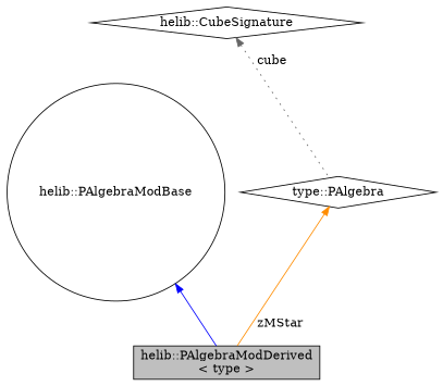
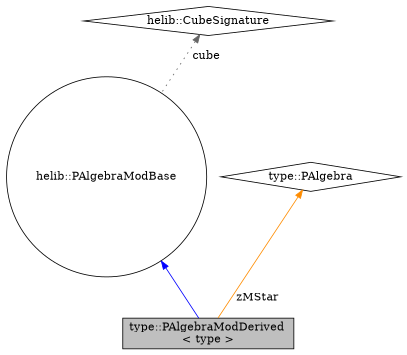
  digraph {
    node [color=black fillcolor=white shape=diamond style=filled]
    edge [dir=back style=solid]
-   n1 [fillcolor=grey75 fontcolor=black label="helib::PAlgebraModDerived\l\< type \>" shape=box]
+   n1 [fillcolor=grey75 fontcolor=black label="type::PAlgebraModDerived\l\< type \>" shape=box]
    n2 [label="helib::PAlgebraModBase" shape=circle]
    n3 [label="type::PAlgebra"]
    n4 [label="helib::CubeSignature"]
    n2 -> n1 [color=blue]
    n3 -> n1 [color=darkorange label=" zMStar"]
-   n4 -> n3 [color=gray40 label=" cube" style=dotted]
+   n4 -> n2 [color=gray40 label=" cube" style=dotted]
  }
